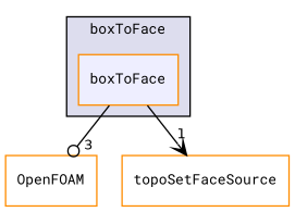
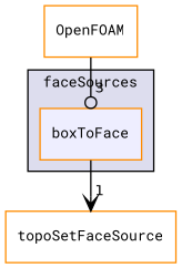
  digraph {
    compound=true
    fontname="Roboto Mono"
    node [color=darkorange fontname="Roboto Mono" fontsize=10 shape=box]
    edge [fontname="Roboto Mono" labeldistance=1.5 labelfontname=Helvetica labelfontsize=10]
    n1 [fillcolor="#eeeeff" label=boxToFace pencolor=black style=filled]
    n2 [label=OpenFOAM]
    n3 [label=topoSetFaceSource]
    subgraph cluster_1 {
      bgcolor="#ddddee"
      fontsize=10
-     label=boxToFace
+     label=faceSources
      pencolor=black
      n1
    }
-   n1 -> n2 [arrowhead=odot headlabel=3]
+   n2 -> n1 [arrowhead=odot headlabel=3]
    n1 -> n3 [arrowhead=vee headlabel=1]
  }
